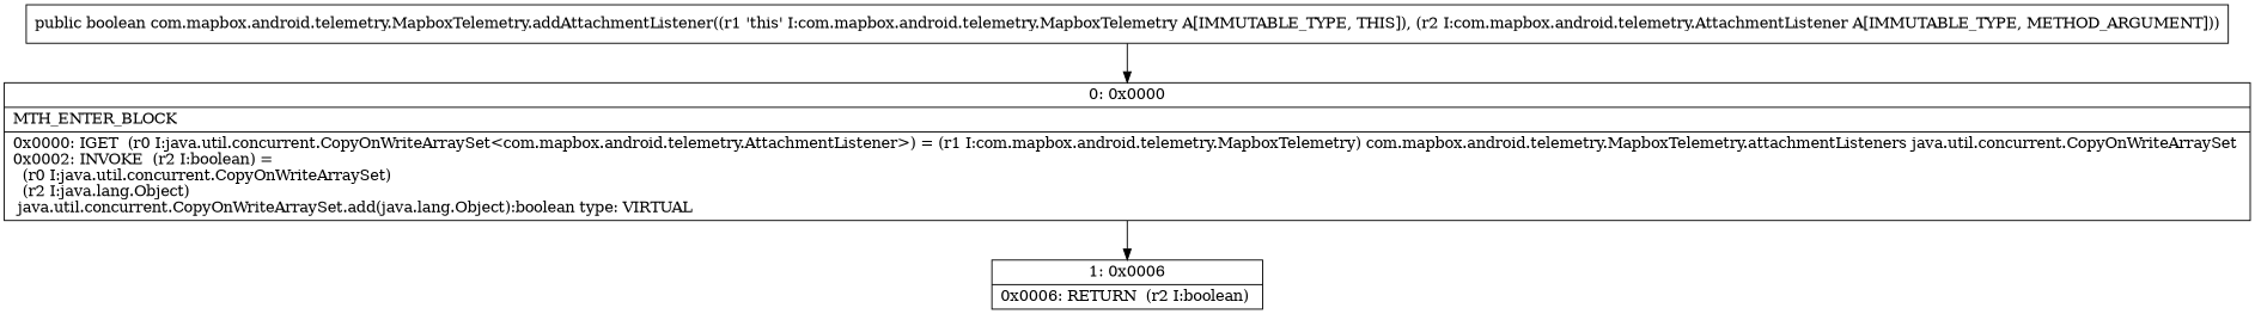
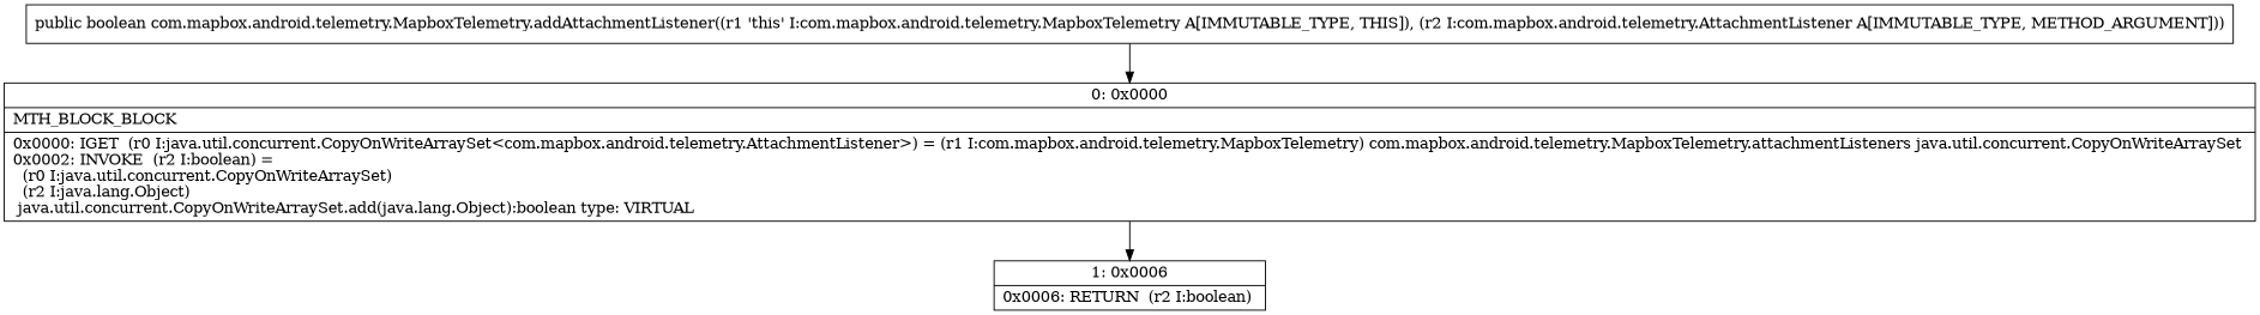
  digraph {
    node [shape=record]
-   n1 [label="{0\:\ 0x0000|MTH_ENTER_BLOCK\l|0x0000: IGET  (r0 I:java.util.concurrent.CopyOnWriteArraySet\<com.mapbox.android.telemetry.AttachmentListener\>) = (r1 I:com.mapbox.android.telemetry.MapboxTelemetry) com.mapbox.android.telemetry.MapboxTelemetry.attachmentListeners java.util.concurrent.CopyOnWriteArraySet \l0x0002: INVOKE  (r2 I:boolean) = \l  (r0 I:java.util.concurrent.CopyOnWriteArraySet)\l  (r2 I:java.lang.Object)\l java.util.concurrent.CopyOnWriteArraySet.add(java.lang.Object):boolean type: VIRTUAL \l}"]
+   n1 [label="{0\:\ 0x0000|MTH_BLOCK_BLOCK\l|0x0000: IGET  (r0 I:java.util.concurrent.CopyOnWriteArraySet\<com.mapbox.android.telemetry.AttachmentListener\>) = (r1 I:com.mapbox.android.telemetry.MapboxTelemetry) com.mapbox.android.telemetry.MapboxTelemetry.attachmentListeners java.util.concurrent.CopyOnWriteArraySet \l0x0002: INVOKE  (r2 I:boolean) = \l  (r0 I:java.util.concurrent.CopyOnWriteArraySet)\l  (r2 I:java.lang.Object)\l java.util.concurrent.CopyOnWriteArraySet.add(java.lang.Object):boolean type: VIRTUAL \l}"]
    n2 [label="{1\:\ 0x0006|0x0006: RETURN  (r2 I:boolean) \l}"]
    n3 [label="{public boolean com.mapbox.android.telemetry.MapboxTelemetry.addAttachmentListener((r1 'this' I:com.mapbox.android.telemetry.MapboxTelemetry A[IMMUTABLE_TYPE, THIS]), (r2 I:com.mapbox.android.telemetry.AttachmentListener A[IMMUTABLE_TYPE, METHOD_ARGUMENT])) }"]
    n1 -> n2
    n3 -> n1
  }
